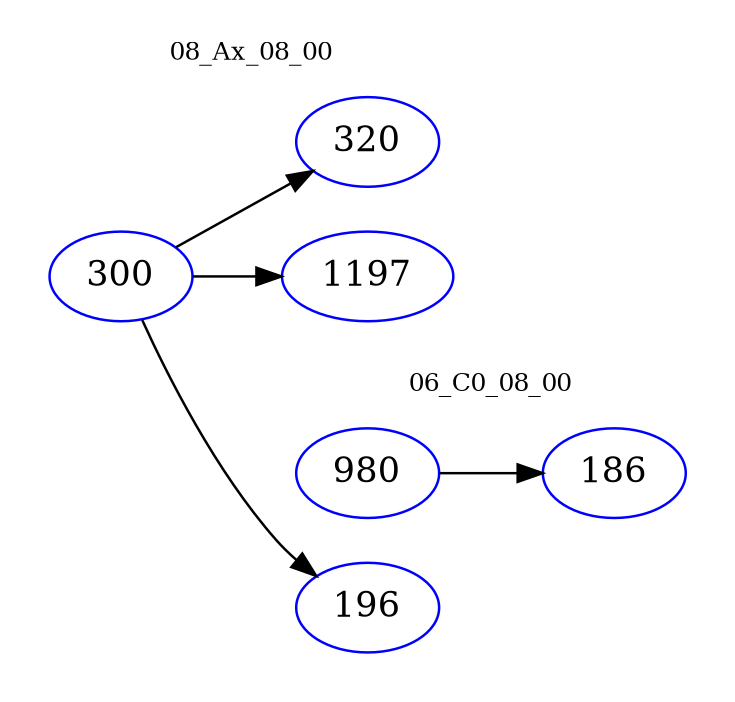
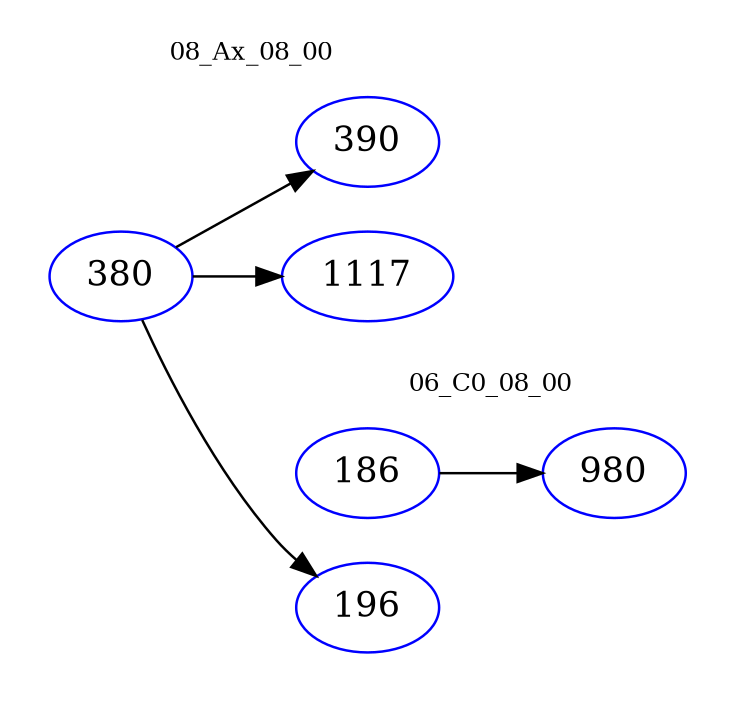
  digraph {
    rankdir=LR
    node [color=blue]
    edge [color=black]
-   n1 [label=300]
-   n2 [label=1197]
-   n3 [label=320]
+   n1 [label=380]
+   n2 [label=1117]
+   n3 [label=390]
    n4 [label=186]
    n5 [label=980]
    n6 [label=196]
    subgraph cluster_1 {
      color=white
      fontsize=10
      label="08_Ax_08_00"
      n1
      n2
      n3
    }
    subgraph cluster_2 {
      color=white
      fontsize=10
      label="06_C0_08_00"
      n4
      n5
      n6
    }
    n1 -> n2
    n1 -> n3
    n1 -> n6
-   n5 -> n4
+   n4 -> n5
  }
